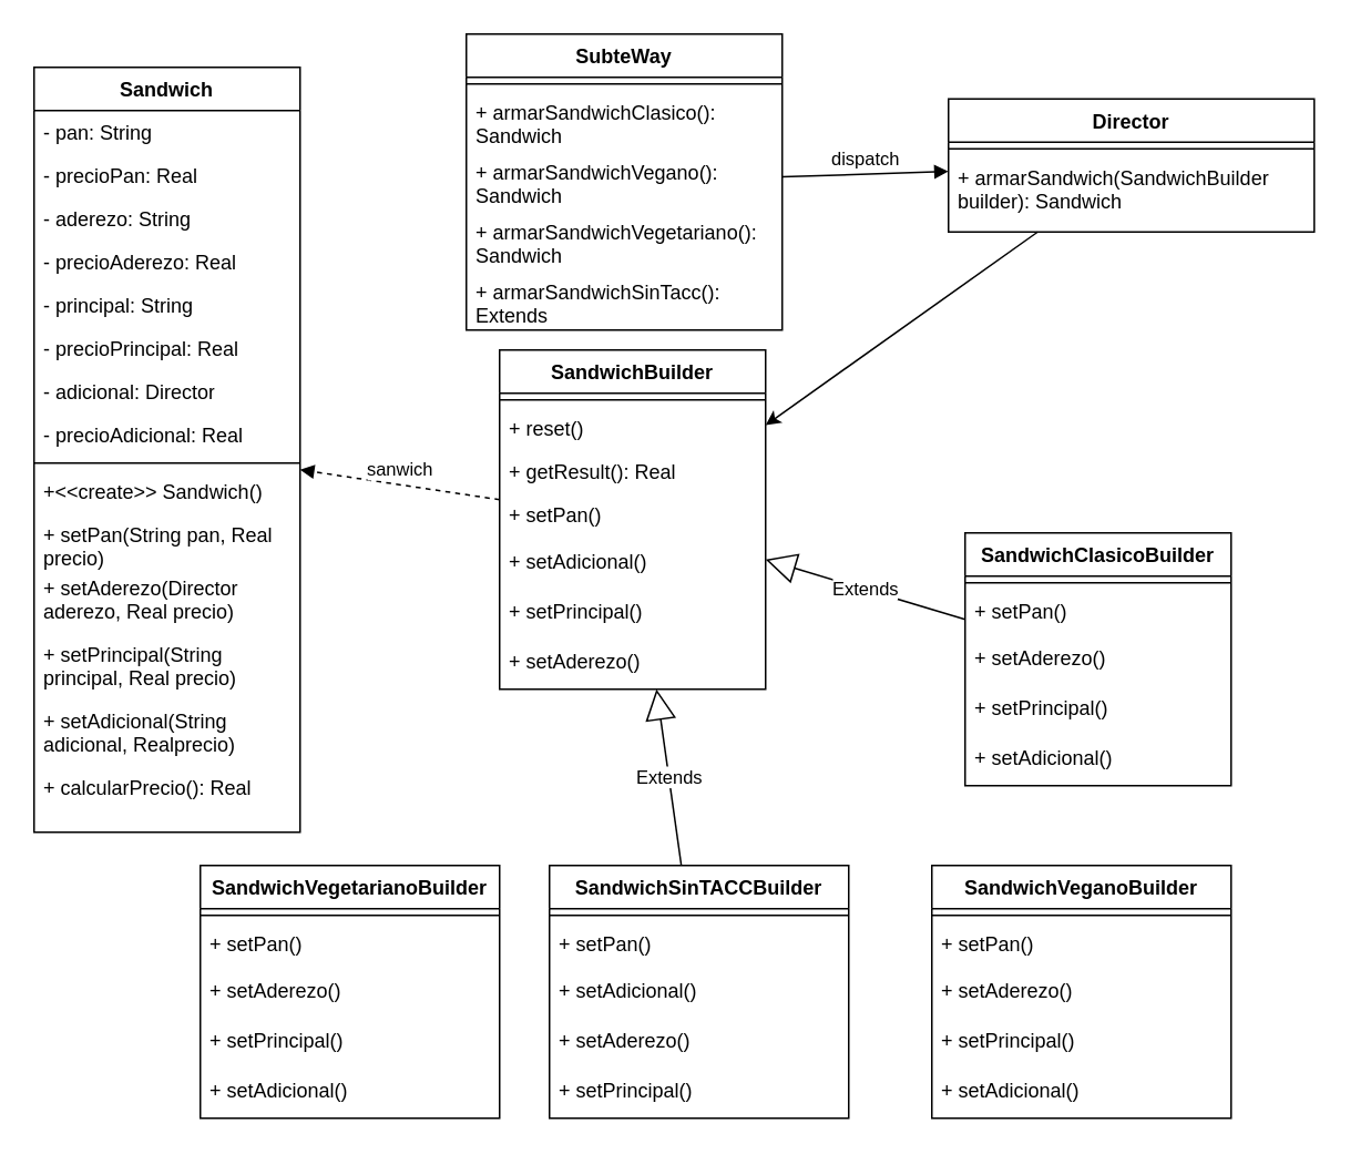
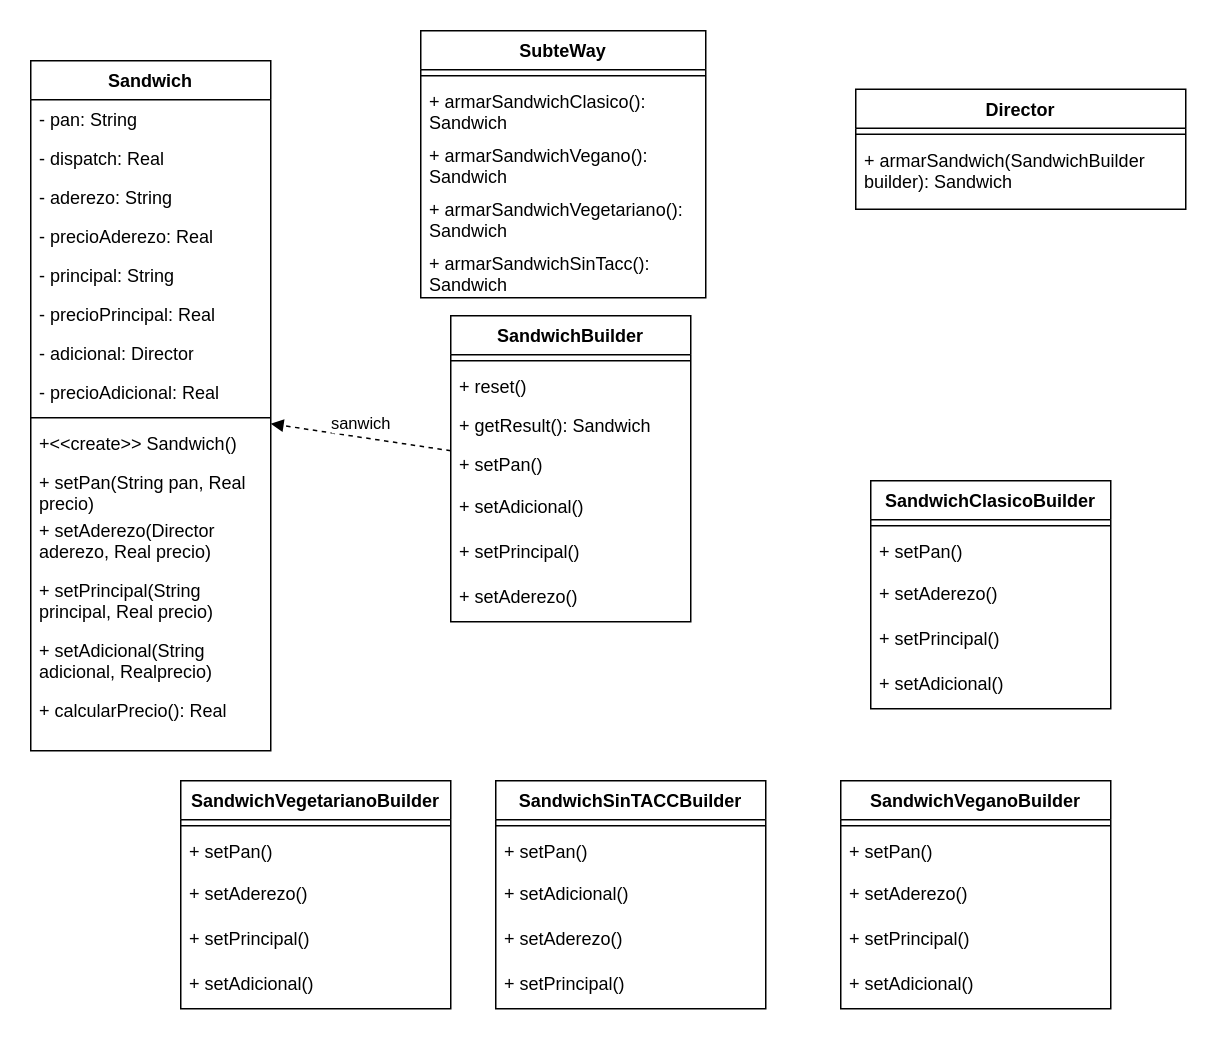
  <mxCell id="0" />
  <mxCell id="1" parent="0" />
  <mxCell id="2" value="Sandwich" style="swimlane;fontStyle=1;align=center;verticalAlign=top;childLayout=stackLayout;horizontal=1;startSize=26;horizontalStack=0;resizeParent=1;resizeParentMax=0;resizeLast=0;collapsible=1;marginBottom=0;whiteSpace=wrap;html=1;" vertex="1" parent="1"><mxGeometry x="20" y="40" width="160" height="460" as="geometry" /></mxCell>
  <mxCell id="3" value="- pan: String" style="text;strokeColor=none;fillColor=none;align=left;verticalAlign=top;spacingLeft=4;spacingRight=4;overflow=hidden;rotatable=0;points=[[0,0.5],[1,0.5]];portConstraint=eastwest;whiteSpace=wrap;html=1;" vertex="1" parent="2"><mxGeometry y="26" width="160" height="26" as="geometry" /></mxCell>
- <mxCell id="4" value="- precioPan: Real" style="text;strokeColor=none;fillColor=none;align=left;verticalAlign=top;spacingLeft=4;spacingRight=4;overflow=hidden;rotatable=0;points=[[0,0.5],[1,0.5]];portConstraint=eastwest;whiteSpace=wrap;html=1;" vertex="1" parent="2"><mxGeometry y="52" width="160" height="26" as="geometry" /></mxCell>
+ <mxCell id="4" value="- dispatch: Real" style="text;strokeColor=none;fillColor=none;align=left;verticalAlign=top;spacingLeft=4;spacingRight=4;overflow=hidden;rotatable=0;points=[[0,0.5],[1,0.5]];portConstraint=eastwest;whiteSpace=wrap;html=1;" vertex="1" parent="2"><mxGeometry y="52" width="160" height="26" as="geometry" /></mxCell>
  <mxCell id="5" value="- aderezo: String" style="text;strokeColor=none;fillColor=none;align=left;verticalAlign=top;spacingLeft=4;spacingRight=4;overflow=hidden;rotatable=0;points=[[0,0.5],[1,0.5]];portConstraint=eastwest;whiteSpace=wrap;html=1;" vertex="1" parent="2"><mxGeometry y="78" width="160" height="26" as="geometry" /></mxCell>
  <mxCell id="6" value="- precioAderezo: Real" style="text;strokeColor=none;fillColor=none;align=left;verticalAlign=top;spacingLeft=4;spacingRight=4;overflow=hidden;rotatable=0;points=[[0,0.5],[1,0.5]];portConstraint=eastwest;whiteSpace=wrap;html=1;" vertex="1" parent="2"><mxGeometry y="104" width="160" height="26" as="geometry" /></mxCell>
  <mxCell id="7" value="- principal: String" style="text;strokeColor=none;fillColor=none;align=left;verticalAlign=top;spacingLeft=4;spacingRight=4;overflow=hidden;rotatable=0;points=[[0,0.5],[1,0.5]];portConstraint=eastwest;whiteSpace=wrap;html=1;" vertex="1" parent="2"><mxGeometry y="130" width="160" height="26" as="geometry" /></mxCell>
  <mxCell id="8" value="- precioPrincipal: Real" style="text;strokeColor=none;fillColor=none;align=left;verticalAlign=top;spacingLeft=4;spacingRight=4;overflow=hidden;rotatable=0;points=[[0,0.5],[1,0.5]];portConstraint=eastwest;whiteSpace=wrap;html=1;" vertex="1" parent="2"><mxGeometry y="156" width="160" height="26" as="geometry" /></mxCell>
  <mxCell id="9" value="- adicional: Director" style="text;strokeColor=none;fillColor=none;align=left;verticalAlign=top;spacingLeft=4;spacingRight=4;overflow=hidden;rotatable=0;points=[[0,0.5],[1,0.5]];portConstraint=eastwest;whiteSpace=wrap;html=1;" vertex="1" parent="2"><mxGeometry y="182" width="160" height="26" as="geometry" /></mxCell>
  <mxCell id="10" value="- precioAdicional: Real" style="text;strokeColor=none;fillColor=none;align=left;verticalAlign=top;spacingLeft=4;spacingRight=4;overflow=hidden;rotatable=0;points=[[0,0.5],[1,0.5]];portConstraint=eastwest;whiteSpace=wrap;html=1;" vertex="1" parent="2"><mxGeometry y="208" width="160" height="26" as="geometry" /></mxCell>
  <mxCell id="11" value="" style="line;strokeWidth=1;fillColor=none;align=left;verticalAlign=middle;spacingTop=-1;spacingLeft=3;spacingRight=3;rotatable=0;labelPosition=right;points=[];portConstraint=eastwest;strokeColor=inherit;" vertex="1" parent="2"><mxGeometry y="234" width="160" height="8" as="geometry" /></mxCell>
  <mxCell id="12" value="+&amp;lt;&amp;lt;create&amp;gt;&amp;gt; Sandwich()" style="text;strokeColor=none;fillColor=none;align=left;verticalAlign=top;spacingLeft=4;spacingRight=4;overflow=hidden;rotatable=0;points=[[0,0.5],[1,0.5]];portConstraint=eastwest;whiteSpace=wrap;html=1;" vertex="1" parent="2"><mxGeometry y="242" width="160" height="26" as="geometry" /></mxCell>
  <mxCell id="13" value="+ setPan(String pan, Real precio)" style="text;strokeColor=none;fillColor=none;align=left;verticalAlign=top;spacingLeft=4;spacingRight=4;overflow=hidden;rotatable=0;points=[[0,0.5],[1,0.5]];portConstraint=eastwest;whiteSpace=wrap;html=1;" vertex="1" parent="2"><mxGeometry y="268" width="160" height="32" as="geometry" /></mxCell>
  <mxCell id="14" value="+ setAderezo(Director aderezo, Real precio)" style="text;strokeColor=none;fillColor=none;align=left;verticalAlign=top;spacingLeft=4;spacingRight=4;overflow=hidden;rotatable=0;points=[[0,0.5],[1,0.5]];portConstraint=eastwest;whiteSpace=wrap;html=1;" vertex="1" parent="2"><mxGeometry y="300" width="160" height="40" as="geometry" /></mxCell>
  <mxCell id="15" value="+ setPrincipal(String principal, Real precio)" style="text;strokeColor=none;fillColor=none;align=left;verticalAlign=top;spacingLeft=4;spacingRight=4;overflow=hidden;rotatable=0;points=[[0,0.5],[1,0.5]];portConstraint=eastwest;whiteSpace=wrap;html=1;" vertex="1" parent="2"><mxGeometry y="340" width="160" height="40" as="geometry" /></mxCell>
  <mxCell id="16" value="+ setAdicional(String adicional, Realprecio)" style="text;strokeColor=none;fillColor=none;align=left;verticalAlign=top;spacingLeft=4;spacingRight=4;overflow=hidden;rotatable=0;points=[[0,0.5],[1,0.5]];portConstraint=eastwest;whiteSpace=wrap;html=1;" vertex="1" parent="2"><mxGeometry y="380" width="160" height="40" as="geometry" /></mxCell>
  <mxCell id="17" value="+ calcularPrecio(): Real" style="text;strokeColor=none;fillColor=none;align=left;verticalAlign=top;spacingLeft=4;spacingRight=4;overflow=hidden;rotatable=0;points=[[0,0.5],[1,0.5]];portConstraint=eastwest;whiteSpace=wrap;html=1;" vertex="1" parent="2"><mxGeometry y="420" width="160" height="40" as="geometry" /></mxCell>
  <mxCell id="18" value="SubteWay" style="swimlane;fontStyle=1;align=center;verticalAlign=top;childLayout=stackLayout;horizontal=1;startSize=26;horizontalStack=0;resizeParent=1;resizeParentMax=0;resizeLast=0;collapsible=1;marginBottom=0;whiteSpace=wrap;html=1;" vertex="1" parent="1"><mxGeometry x="280" y="20" width="190" height="178" as="geometry" /></mxCell>
  <mxCell id="19" value="" style="line;strokeWidth=1;fillColor=none;align=left;verticalAlign=middle;spacingTop=-1;spacingLeft=3;spacingRight=3;rotatable=0;labelPosition=right;points=[];portConstraint=eastwest;strokeColor=inherit;" vertex="1" parent="18"><mxGeometry y="26" width="190" height="8" as="geometry" /></mxCell>
  <mxCell id="20" value="+ armarSandwichClasico(): Sandwich" style="text;strokeColor=none;fillColor=none;align=left;verticalAlign=top;spacingLeft=4;spacingRight=4;overflow=hidden;rotatable=0;points=[[0,0.5],[1,0.5]];portConstraint=eastwest;whiteSpace=wrap;html=1;" vertex="1" parent="18"><mxGeometry y="34" width="190" height="36" as="geometry" /></mxCell>
  <mxCell id="21" value="+ armarSandwichVegano(): Sandwich" style="text;strokeColor=none;fillColor=none;align=left;verticalAlign=top;spacingLeft=4;spacingRight=4;overflow=hidden;rotatable=0;points=[[0,0.5],[1,0.5]];portConstraint=eastwest;whiteSpace=wrap;html=1;" vertex="1" parent="18"><mxGeometry y="70" width="190" height="36" as="geometry" /></mxCell>
  <mxCell id="22" value="+ armarSandwichVegetariano(): Sandwich" style="text;strokeColor=none;fillColor=none;align=left;verticalAlign=top;spacingLeft=4;spacingRight=4;overflow=hidden;rotatable=0;points=[[0,0.5],[1,0.5]];portConstraint=eastwest;whiteSpace=wrap;html=1;" vertex="1" parent="18"><mxGeometry y="106" width="190" height="36" as="geometry" /></mxCell>
- <mxCell id="23" value="+ armarSandwichSinTacc(): Extends" style="text;strokeColor=none;fillColor=none;align=left;verticalAlign=top;spacingLeft=4;spacingRight=4;overflow=hidden;rotatable=0;points=[[0,0.5],[1,0.5]];portConstraint=eastwest;whiteSpace=wrap;html=1;" vertex="1" parent="18"><mxGeometry y="142" width="190" height="36" as="geometry" /></mxCell>
+ <mxCell id="23" value="+ armarSandwichSinTacc(): Sandwich" style="text;strokeColor=none;fillColor=none;align=left;verticalAlign=top;spacingLeft=4;spacingRight=4;overflow=hidden;rotatable=0;points=[[0,0.5],[1,0.5]];portConstraint=eastwest;whiteSpace=wrap;html=1;" vertex="1" parent="18"><mxGeometry y="142" width="190" height="36" as="geometry" /></mxCell>
  <mxCell id="24" value="SandwichBuilder" style="swimlane;fontStyle=1;align=center;verticalAlign=top;childLayout=stackLayout;horizontal=1;startSize=26;horizontalStack=0;resizeParent=1;resizeParentMax=0;resizeLast=0;collapsible=1;marginBottom=0;whiteSpace=wrap;html=1;" vertex="1" parent="1"><mxGeometry x="300" y="210" width="160" height="204" as="geometry" /></mxCell>
  <mxCell id="25" value="" style="line;strokeWidth=1;fillColor=none;align=left;verticalAlign=middle;spacingTop=-1;spacingLeft=3;spacingRight=3;rotatable=0;labelPosition=right;points=[];portConstraint=eastwest;strokeColor=inherit;" vertex="1" parent="24"><mxGeometry y="26" width="160" height="8" as="geometry" /></mxCell>
  <mxCell id="26" value="+ reset()" style="text;strokeColor=none;fillColor=none;align=left;verticalAlign=top;spacingLeft=4;spacingRight=4;overflow=hidden;rotatable=0;points=[[0,0.5],[1,0.5]];portConstraint=eastwest;whiteSpace=wrap;html=1;" vertex="1" parent="24"><mxGeometry y="34" width="160" height="26" as="geometry" /></mxCell>
- <mxCell id="27" value="+ getResult(): Real" style="text;strokeColor=none;fillColor=none;align=left;verticalAlign=top;spacingLeft=4;spacingRight=4;overflow=hidden;rotatable=0;points=[[0,0.5],[1,0.5]];portConstraint=eastwest;whiteSpace=wrap;html=1;" vertex="1" parent="24"><mxGeometry y="60" width="160" height="26" as="geometry" /></mxCell>
+ <mxCell id="27" value="+ getResult(): Sandwich" style="text;strokeColor=none;fillColor=none;align=left;verticalAlign=top;spacingLeft=4;spacingRight=4;overflow=hidden;rotatable=0;points=[[0,0.5],[1,0.5]];portConstraint=eastwest;whiteSpace=wrap;html=1;" vertex="1" parent="24"><mxGeometry y="60" width="160" height="26" as="geometry" /></mxCell>
  <mxCell id="28" value="+ setPan()" style="text;strokeColor=none;fillColor=none;align=left;verticalAlign=top;spacingLeft=4;spacingRight=4;overflow=hidden;rotatable=0;points=[[0,0.5],[1,0.5]];portConstraint=eastwest;whiteSpace=wrap;html=1;" vertex="1" parent="24"><mxGeometry y="86" width="160" height="28" as="geometry" /></mxCell>
  <mxCell id="29" value="+ setAdicional()" style="text;strokeColor=none;fillColor=none;align=left;verticalAlign=top;spacingLeft=4;spacingRight=4;overflow=hidden;rotatable=0;points=[[0,0.5],[1,0.5]];portConstraint=eastwest;whiteSpace=wrap;html=1;" vertex="1" parent="24"><mxGeometry y="114" width="160" height="30" as="geometry" /></mxCell>
  <mxCell id="30" value="+ setPrincipal()" style="text;strokeColor=none;fillColor=none;align=left;verticalAlign=top;spacingLeft=4;spacingRight=4;overflow=hidden;rotatable=0;points=[[0,0.5],[1,0.5]];portConstraint=eastwest;whiteSpace=wrap;html=1;" vertex="1" parent="24"><mxGeometry y="144" width="160" height="30" as="geometry" /></mxCell>
  <mxCell id="31" value="+ setAderezo()" style="text;strokeColor=none;fillColor=none;align=left;verticalAlign=top;spacingLeft=4;spacingRight=4;overflow=hidden;rotatable=0;points=[[0,0.5],[1,0.5]];portConstraint=eastwest;whiteSpace=wrap;html=1;" vertex="1" parent="24"><mxGeometry y="174" width="160" height="30" as="geometry" /></mxCell>
- <mxCell id="32" style="rounded=0;orthogonalLoop=1;jettySize=auto;html=1;" edge="1" parent="1" source="33" target="24"><mxGeometry relative="1" as="geometry" /></mxCell>
  <mxCell id="33" value="Director" style="swimlane;fontStyle=1;align=center;verticalAlign=top;childLayout=stackLayout;horizontal=1;startSize=26;horizontalStack=0;resizeParent=1;resizeParentMax=0;resizeLast=0;collapsible=1;marginBottom=0;whiteSpace=wrap;html=1;" vertex="1" parent="1"><mxGeometry x="570" y="59" width="220" height="80" as="geometry" /></mxCell>
  <mxCell id="34" value="" style="line;strokeWidth=1;fillColor=none;align=left;verticalAlign=middle;spacingTop=-1;spacingLeft=3;spacingRight=3;rotatable=0;labelPosition=right;points=[];portConstraint=eastwest;strokeColor=inherit;" vertex="1" parent="33"><mxGeometry y="26" width="220" height="8" as="geometry" /></mxCell>
  <mxCell id="35" value="+ armarSandwich(SandwichBuilder builder): Sandwich" style="text;strokeColor=none;fillColor=none;align=left;verticalAlign=top;spacingLeft=4;spacingRight=4;overflow=hidden;rotatable=0;points=[[0,0.5],[1,0.5]];portConstraint=eastwest;whiteSpace=wrap;html=1;" vertex="1" parent="33"><mxGeometry y="34" width="220" height="46" as="geometry" /></mxCell>
  <mxCell id="36" value="SandwichClasicoBuilder" style="swimlane;fontStyle=1;align=center;verticalAlign=top;childLayout=stackLayout;horizontal=1;startSize=26;horizontalStack=0;resizeParent=1;resizeParentMax=0;resizeLast=0;collapsible=1;marginBottom=0;whiteSpace=wrap;html=1;" vertex="1" parent="1"><mxGeometry x="580" y="320" width="160" height="152" as="geometry" /></mxCell>
  <mxCell id="37" value="" style="line;strokeWidth=1;fillColor=none;align=left;verticalAlign=middle;spacingTop=-1;spacingLeft=3;spacingRight=3;rotatable=0;labelPosition=right;points=[];portConstraint=eastwest;strokeColor=inherit;" vertex="1" parent="36"><mxGeometry y="26" width="160" height="8" as="geometry" /></mxCell>
  <mxCell id="38" value="+ setPan()" style="text;strokeColor=none;fillColor=none;align=left;verticalAlign=top;spacingLeft=4;spacingRight=4;overflow=hidden;rotatable=0;points=[[0,0.5],[1,0.5]];portConstraint=eastwest;whiteSpace=wrap;html=1;" vertex="1" parent="36"><mxGeometry y="34" width="160" height="28" as="geometry" /></mxCell>
  <mxCell id="39" value="+ setAderezo()" style="text;strokeColor=none;fillColor=none;align=left;verticalAlign=top;spacingLeft=4;spacingRight=4;overflow=hidden;rotatable=0;points=[[0,0.5],[1,0.5]];portConstraint=eastwest;whiteSpace=wrap;html=1;" vertex="1" parent="36"><mxGeometry y="62" width="160" height="30" as="geometry" /></mxCell>
  <mxCell id="40" value="+ setPrincipal()" style="text;strokeColor=none;fillColor=none;align=left;verticalAlign=top;spacingLeft=4;spacingRight=4;overflow=hidden;rotatable=0;points=[[0,0.5],[1,0.5]];portConstraint=eastwest;whiteSpace=wrap;html=1;" vertex="1" parent="36"><mxGeometry y="92" width="160" height="30" as="geometry" /></mxCell>
  <mxCell id="41" value="+ setAdicional()" style="text;strokeColor=none;fillColor=none;align=left;verticalAlign=top;spacingLeft=4;spacingRight=4;overflow=hidden;rotatable=0;points=[[0,0.5],[1,0.5]];portConstraint=eastwest;whiteSpace=wrap;html=1;" vertex="1" parent="36"><mxGeometry y="122" width="160" height="30" as="geometry" /></mxCell>
  <mxCell id="42" value="SandwichVegetarianoBuilder" style="swimlane;fontStyle=1;align=center;verticalAlign=top;childLayout=stackLayout;horizontal=1;startSize=26;horizontalStack=0;resizeParent=1;resizeParentMax=0;resizeLast=0;collapsible=1;marginBottom=0;whiteSpace=wrap;html=1;" vertex="1" parent="1"><mxGeometry x="120" y="520" width="180" height="152" as="geometry" /></mxCell>
  <mxCell id="43" value="" style="line;strokeWidth=1;fillColor=none;align=left;verticalAlign=middle;spacingTop=-1;spacingLeft=3;spacingRight=3;rotatable=0;labelPosition=right;points=[];portConstraint=eastwest;strokeColor=inherit;" vertex="1" parent="42"><mxGeometry y="26" width="180" height="8" as="geometry" /></mxCell>
  <mxCell id="44" value="+ setPan()" style="text;strokeColor=none;fillColor=none;align=left;verticalAlign=top;spacingLeft=4;spacingRight=4;overflow=hidden;rotatable=0;points=[[0,0.5],[1,0.5]];portConstraint=eastwest;whiteSpace=wrap;html=1;" vertex="1" parent="42"><mxGeometry y="34" width="180" height="28" as="geometry" /></mxCell>
  <mxCell id="45" value="+ setAderezo()" style="text;strokeColor=none;fillColor=none;align=left;verticalAlign=top;spacingLeft=4;spacingRight=4;overflow=hidden;rotatable=0;points=[[0,0.5],[1,0.5]];portConstraint=eastwest;whiteSpace=wrap;html=1;" vertex="1" parent="42"><mxGeometry y="62" width="180" height="30" as="geometry" /></mxCell>
  <mxCell id="46" value="+ setPrincipal()" style="text;strokeColor=none;fillColor=none;align=left;verticalAlign=top;spacingLeft=4;spacingRight=4;overflow=hidden;rotatable=0;points=[[0,0.5],[1,0.5]];portConstraint=eastwest;whiteSpace=wrap;html=1;" vertex="1" parent="42"><mxGeometry y="92" width="180" height="30" as="geometry" /></mxCell>
  <mxCell id="47" value="+ setAdicional()" style="text;strokeColor=none;fillColor=none;align=left;verticalAlign=top;spacingLeft=4;spacingRight=4;overflow=hidden;rotatable=0;points=[[0,0.5],[1,0.5]];portConstraint=eastwest;whiteSpace=wrap;html=1;" vertex="1" parent="42"><mxGeometry y="122" width="180" height="30" as="geometry" /></mxCell>
  <mxCell id="48" value="SandwichVeganoBuilder" style="swimlane;fontStyle=1;align=center;verticalAlign=top;childLayout=stackLayout;horizontal=1;startSize=26;horizontalStack=0;resizeParent=1;resizeParentMax=0;resizeLast=0;collapsible=1;marginBottom=0;whiteSpace=wrap;html=1;" vertex="1" parent="1"><mxGeometry x="560" y="520" width="180" height="152" as="geometry" /></mxCell>
  <mxCell id="49" value="" style="line;strokeWidth=1;fillColor=none;align=left;verticalAlign=middle;spacingTop=-1;spacingLeft=3;spacingRight=3;rotatable=0;labelPosition=right;points=[];portConstraint=eastwest;strokeColor=inherit;" vertex="1" parent="48"><mxGeometry y="26" width="180" height="8" as="geometry" /></mxCell>
  <mxCell id="50" value="+ setPan()" style="text;strokeColor=none;fillColor=none;align=left;verticalAlign=top;spacingLeft=4;spacingRight=4;overflow=hidden;rotatable=0;points=[[0,0.5],[1,0.5]];portConstraint=eastwest;whiteSpace=wrap;html=1;" vertex="1" parent="48"><mxGeometry y="34" width="180" height="28" as="geometry" /></mxCell>
  <mxCell id="51" value="+ setAderezo()" style="text;strokeColor=none;fillColor=none;align=left;verticalAlign=top;spacingLeft=4;spacingRight=4;overflow=hidden;rotatable=0;points=[[0,0.5],[1,0.5]];portConstraint=eastwest;whiteSpace=wrap;html=1;" vertex="1" parent="48"><mxGeometry y="62" width="180" height="30" as="geometry" /></mxCell>
  <mxCell id="52" value="+ setPrincipal()" style="text;strokeColor=none;fillColor=none;align=left;verticalAlign=top;spacingLeft=4;spacingRight=4;overflow=hidden;rotatable=0;points=[[0,0.5],[1,0.5]];portConstraint=eastwest;whiteSpace=wrap;html=1;" vertex="1" parent="48"><mxGeometry y="92" width="180" height="30" as="geometry" /></mxCell>
  <mxCell id="53" value="+ setAdicional()" style="text;strokeColor=none;fillColor=none;align=left;verticalAlign=top;spacingLeft=4;spacingRight=4;overflow=hidden;rotatable=0;points=[[0,0.5],[1,0.5]];portConstraint=eastwest;whiteSpace=wrap;html=1;" vertex="1" parent="48"><mxGeometry y="122" width="180" height="30" as="geometry" /></mxCell>
  <mxCell id="54" value="SandwichSinTACCBuilder" style="swimlane;fontStyle=1;align=center;verticalAlign=top;childLayout=stackLayout;horizontal=1;startSize=26;horizontalStack=0;resizeParent=1;resizeParentMax=0;resizeLast=0;collapsible=1;marginBottom=0;whiteSpace=wrap;html=1;" vertex="1" parent="1"><mxGeometry x="330" y="520" width="180" height="152" as="geometry" /></mxCell>
  <mxCell id="55" value="" style="line;strokeWidth=1;fillColor=none;align=left;verticalAlign=middle;spacingTop=-1;spacingLeft=3;spacingRight=3;rotatable=0;labelPosition=right;points=[];portConstraint=eastwest;strokeColor=inherit;" vertex="1" parent="54"><mxGeometry y="26" width="180" height="8" as="geometry" /></mxCell>
  <mxCell id="56" value="+ setPan()" style="text;strokeColor=none;fillColor=none;align=left;verticalAlign=top;spacingLeft=4;spacingRight=4;overflow=hidden;rotatable=0;points=[[0,0.5],[1,0.5]];portConstraint=eastwest;whiteSpace=wrap;html=1;" vertex="1" parent="54"><mxGeometry y="34" width="180" height="28" as="geometry" /></mxCell>
  <mxCell id="57" value="+ setAdicional()" style="text;strokeColor=none;fillColor=none;align=left;verticalAlign=top;spacingLeft=4;spacingRight=4;overflow=hidden;rotatable=0;points=[[0,0.5],[1,0.5]];portConstraint=eastwest;whiteSpace=wrap;html=1;" vertex="1" parent="54"><mxGeometry y="62" width="180" height="30" as="geometry" /></mxCell>
  <mxCell id="58" value="+ setAderezo()" style="text;strokeColor=none;fillColor=none;align=left;verticalAlign=top;spacingLeft=4;spacingRight=4;overflow=hidden;rotatable=0;points=[[0,0.5],[1,0.5]];portConstraint=eastwest;whiteSpace=wrap;html=1;" vertex="1" parent="54"><mxGeometry y="92" width="180" height="30" as="geometry" /></mxCell>
  <mxCell id="59" value="+ setPrincipal()" style="text;strokeColor=none;fillColor=none;align=left;verticalAlign=top;spacingLeft=4;spacingRight=4;overflow=hidden;rotatable=0;points=[[0,0.5],[1,0.5]];portConstraint=eastwest;whiteSpace=wrap;html=1;" vertex="1" parent="54"><mxGeometry y="122" width="180" height="30" as="geometry" /></mxCell>
  <mxCell id="60" value="sanwich" style="html=1;verticalAlign=bottom;endArrow=block;curved=0;rounded=0;dashed=1;" edge="1" parent="1" source="24" target="2"><mxGeometry width="80" relative="1" as="geometry"><mxPoint x="360" y="280" as="sourcePoint" /><mxPoint x="440" y="280" as="targetPoint" /></mxGeometry></mxCell>
- <mxCell id="61" value="dispatch" style="html=1;verticalAlign=bottom;endArrow=block;curved=0;rounded=0;" edge="1" parent="1" source="18" target="33"><mxGeometry width="80" relative="1" as="geometry"><mxPoint x="360" y="180" as="sourcePoint" /><mxPoint x="440" y="180" as="targetPoint" /></mxGeometry></mxCell>
- <mxCell id="62" value="Extends" style="endArrow=block;endSize=16;endFill=0;html=1;rounded=0;" edge="1" parent="1" source="36" target="24"><mxGeometry width="160" relative="1" as="geometry"><mxPoint x="200" y="180" as="sourcePoint" /><mxPoint x="360" y="180" as="targetPoint" /></mxGeometry></mxCell>
- <mxCell id="63" value="Extends" style="endArrow=block;endSize=16;endFill=0;html=1;rounded=0;" edge="1" parent="1" source="54" target="24"><mxGeometry width="160" relative="1" as="geometry"><mxPoint x="200" y="380" as="sourcePoint" /><mxPoint x="360" y="380" as="targetPoint" /></mxGeometry></mxCell>
